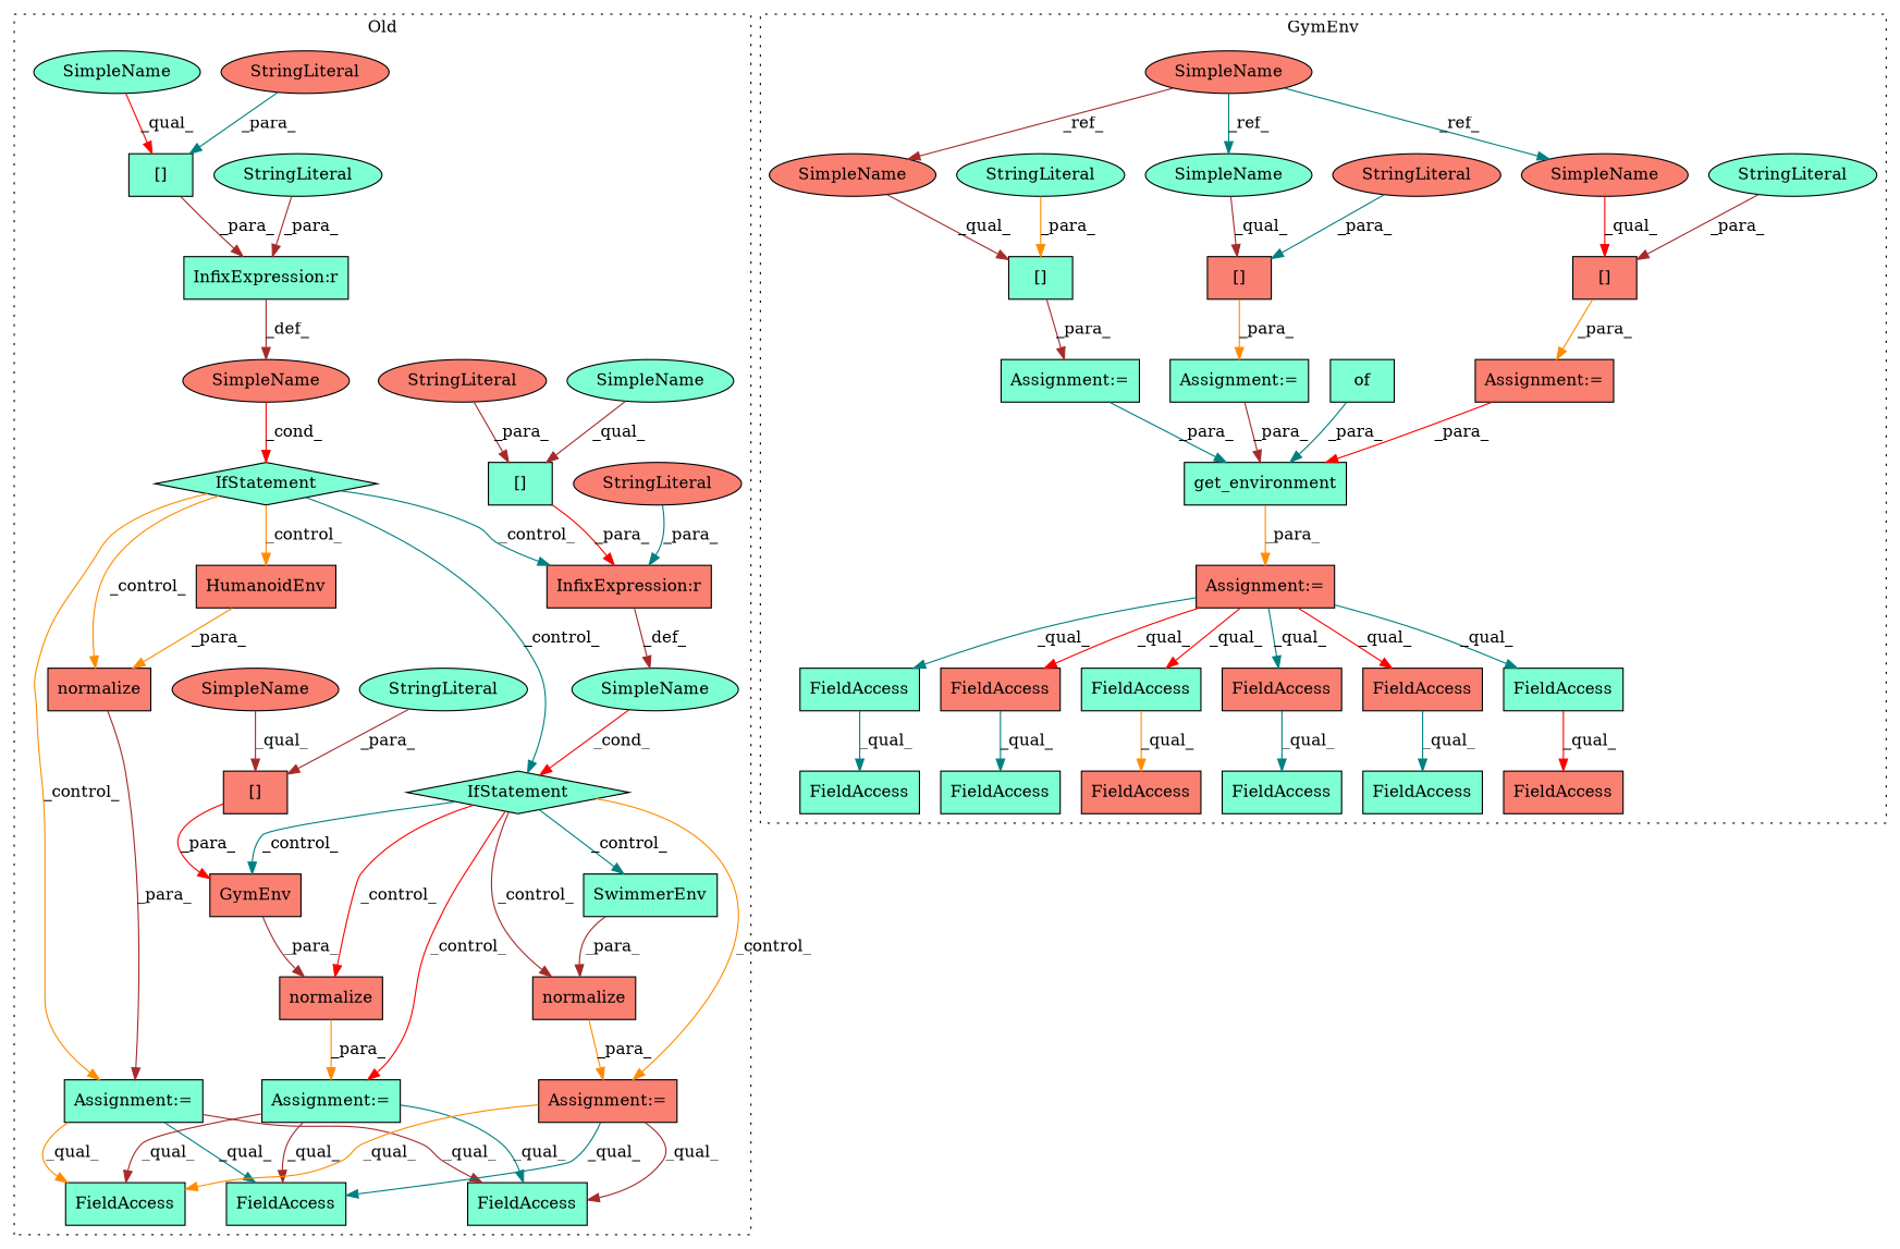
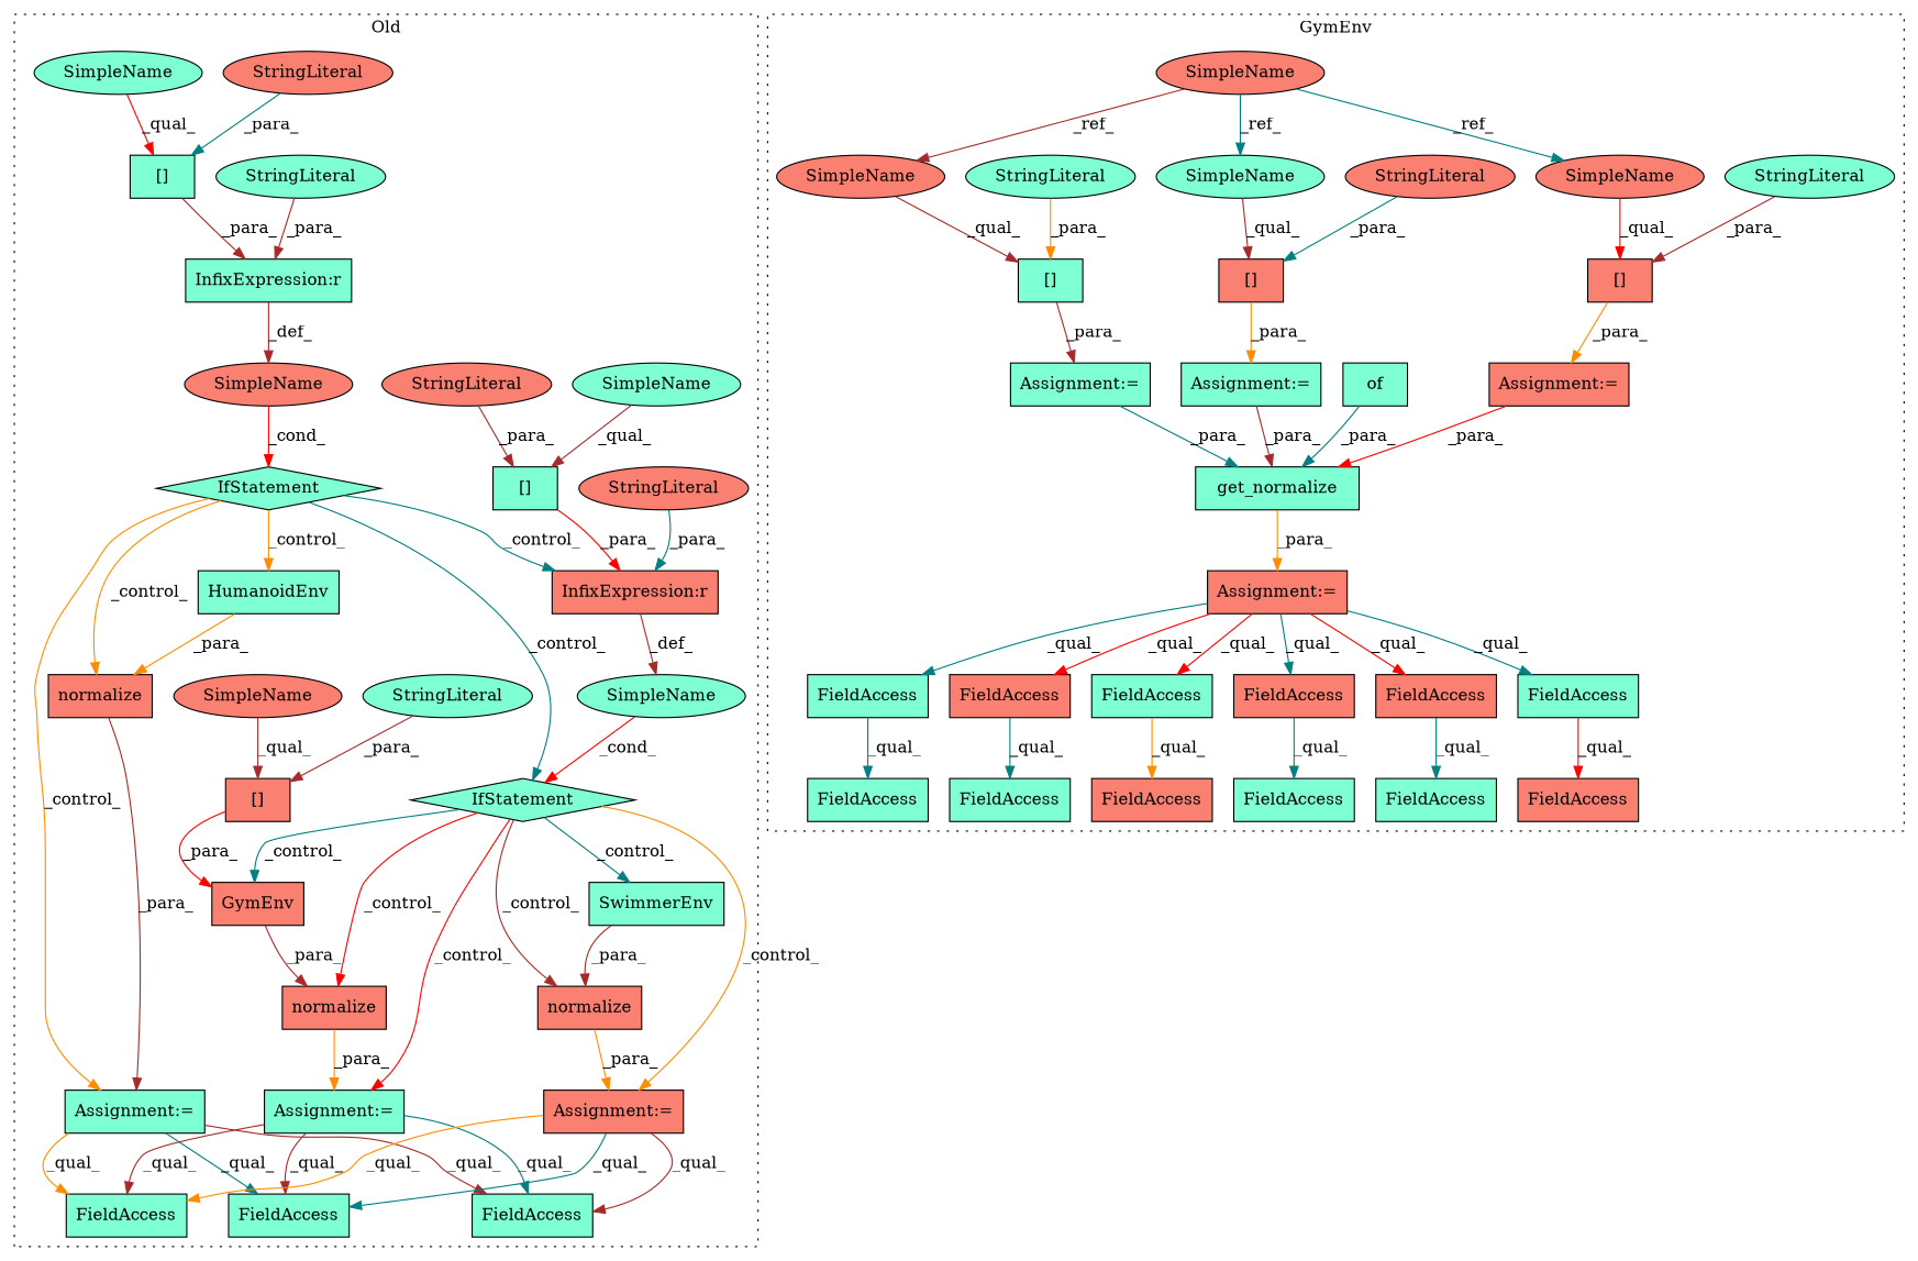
  digraph {
    node [a=22 fillcolor=aquamarine l=1 shape=box style=filled]
    edge [color=brown]
    n1 [a=32 l=12 label=SwimmerEnv s=2744]
    n2 [a=42 label=SimpleName shape=ellipse l=""]
    n3 [a=32 fillcolor=salmon l="10,1" label=normalize s="2783,2820"]
    n4 [a=42 fillcolor=salmon label=SimpleName shape=ellipse l=""]
    n5 [a=27 fillcolor=salmon l=4 label="InfixExpression:r" s=2701]
    n6 [a=2 l="8,1" label="[]" s="2682,2700"]
    n7 [a=45 fillcolor=salmon l=15 label=StringLiteral s=2705 shape=ellipse]
    n8 [a=45 fillcolor=salmon l=10 label=StringLiteral s=2690 shape=ellipse]
    n9 [a=2 l="8,1" label="[]" s="2583,2601"]
    n10 [a=45 fillcolor=salmon l=10 label=StringLiteral s=2591 shape=ellipse]
    n11 [a=2 fillcolor=salmon l="8,1" label="[]" s="2800,2818"]
    n12 [a=45 l=10 label=StringLiteral s=2808 shape=ellipse]
    n13 [a=32 fillcolor=salmon l="7,1" label=GymEnv s="2793,2819"]
-   n14 [a=32 fillcolor=salmon l=13 label=HumanoidEnv s=2646]
+   n14 [a=32 l=13 label=HumanoidEnv s=2646]
    n15 [l=8 label=FieldAccess s=3187]
    n16 [a=27 l=4 label="InfixExpression:r" s=2602]
    n17 [a=32 fillcolor=salmon l="10,1" label=normalize s="2636,2659"]
    n18 [a=25 l="4,2" label=IfStatement s="2579,2622" shape=diamond]
    n19 [a=32 fillcolor=salmon l="10,1" label=normalize s="2734,2756"]
    n20 [a=25 l="4,2" label=IfStatement s="2678,2720" shape=diamond]
    n21 [a=45 l=16 label=StringLiteral s=2606 shape=ellipse]
    n22 [a=7 label="Assignment:=" s=2635]
    n23 [a=7 label="Assignment:=" s=2782]
    n24 [a=7 fillcolor=salmon label="Assignment:=" s=2733]
    n25 [l=8 label=FieldAccess s=3232]
    n26 [l=8 label=FieldAccess s=3279]
    n27 [a=42 l=7 label=SimpleName s=2583 shape=ellipse]
    n28 [a=42 fillcolor=salmon l=7 label=SimpleName s=2800 shape=ellipse]
    n29 [a=42 l=7 label=SimpleName s=2682 shape=ellipse]
    n30 [a=2 fillcolor=salmon l="8,1" label="[]" s="2283,2299"]
    n31 [a=45 fillcolor=salmon l=8 label=StringLiteral s=2291 shape=ellipse]
    n32 [a=42 fillcolor=salmon l=7 label=SimpleName s=1758 shape=ellipse]
    n33 [a=2 fillcolor=salmon l="8,1" label="[]" s="2255,2269"]
    n34 [a=45 l=6 label=StringLiteral s=2263 shape=ellipse]
    n35 [a=2 l="8,1" label="[]" s="2225,2243"]
    n36 [a=45 l=10 label=StringLiteral s=2233 shape=ellipse]
    n37 [a=7 label="Assignment:=" s=2282]
    n38 [fillcolor=salmon l=22 label=FieldAccess s=2939]
    n39 [fillcolor=salmon l=21 label=FieldAccess s=2911]
    n40 [l=27 label=FieldAccess s=2758]
    n41 [fillcolor=salmon l=27 label=FieldAccess s=2414]
    n42 [l=16 label=FieldAccess s=2939]
    n43 [fillcolor=salmon l=21 label=FieldAccess s=2758]
    n44 [l=27 label=FieldAccess s=2845]
    n45 [fillcolor=salmon l=16 label=FieldAccess s=2442]
    n46 [l=21 label=FieldAccess s=2414]
    n47 [l=27 label=FieldAccess s=2911]
    n48 [l=21 label=FieldAccess s=2845]
    n49 [l=22 label=FieldAccess s=2442]
    n50 [a=32 l=4 label=of s=2351]
    n51 [a=7 fillcolor=salmon label="Assignment:=" s=2254]
    n52 [a=7 label="Assignment:=" s=2224]
    n53 [a=7 fillcolor=salmon label="Assignment:=" s=2309]
-   n54 [a=32 l="16,1" label=get_environment s="2310,2355"]
+   n54 [a=32 l="16,1" label=get_normalize s="2310,2355"]
    n55 [a=42 fillcolor=salmon l=7 label=SimpleName s=2255 shape=ellipse]
    n56 [a=42 l=7 label=SimpleName s=2283 shape=ellipse]
    n57 [a=42 fillcolor=salmon l=7 label=SimpleName s=2225 shape=ellipse]
    subgraph cluster_1 {
      label=Old
      style=dotted
      n1
      n2
      n3
      n4
      n5
      n6
      n7
      n8
      n9
      n10
      n11
      n12
      n13
      n14
      n15
      n16
      n17
      n18
      n19
      n20
      n21
      n22
      n23
      n24
      n25
      n26
      n27
      n28
      n29
    }
    subgraph cluster_2 {
      label=GymEnv
      style=dotted
      n30
      n31
      n32
      n33
      n34
      n35
      n36
      n37
      n38
      n39
      n40
      n41
      n42
      n43
      n44
      n45
      n46
      n47
      n48
      n49
      n50
      n51
      n52
      n53
      n54
      n55
      n56
      n57
    }
    n1 -> n19 [label=_para_]
    n2 -> n20 [color=red label=_cond_]
    n3 -> n23 [color=darkorange label=_para_]
    n4 -> n18 [color=red label=_cond_]
    n5 -> n2 [label=_def_]
    n6 -> n5 [color=red label=_para_]
    n7 -> n5 [color=teal label=_para_]
    n8 -> n6 [label=_para_]
    n9 -> n16 [label=_para_]
    n10 -> n9 [color=teal label=_para_]
    n11 -> n13 [color=red label=_para_]
    n12 -> n11 [label=_para_]
    n13 -> n3 [label=_para_]
    n14 -> n17 [color=darkorange label=_para_]
    n16 -> n4 [label=_def_]
    n17 -> n22 [label=_para_]
    n18 -> n5 [color=teal label=_control_]
    n18 -> n14 [color=darkorange label=_control_]
    n18 -> n17 [color=darkorange label=_control_]
    n18 -> n20 [color=teal label=_control_]
    n18 -> n22 [color=darkorange label=_control_]
    n19 -> n24 [color=darkorange label=_para_]
    n20 -> n1 [color=teal label=_control_]
    n20 -> n3 [color=red label=_control_]
    n20 -> n13 [color=teal label=_control_]
    n20 -> n19 [label=_control_]
    n20 -> n23 [color=red label=_control_]
    n20 -> n24 [color=darkorange label=_control_]
    n21 -> n16 [label=_para_]
    n22 -> n15 [color=darkorange label=_qual_]
    n22 -> n25 [color=teal label=_qual_]
    n22 -> n26 [label=_qual_]
    n23 -> n15 [label=_qual_]
    n23 -> n25 [label=_qual_]
    n23 -> n26 [color=teal label=_qual_]
    n24 -> n15 [color=darkorange label=_qual_]
    n24 -> n25 [color=teal label=_qual_]
    n24 -> n26 [label=_qual_]
    n27 -> n9 [color=red label=_qual_]
    n28 -> n11 [label=_qual_]
    n29 -> n6 [label=_qual_]
    n30 -> n37 [color=darkorange label=_para_]
    n31 -> n30 [color=teal label=_para_]
    n32 -> n55 [color=teal label=_ref_]
    n32 -> n56 [color=teal label=_ref_]
    n32 -> n57 [label=_ref_]
    n33 -> n51 [color=darkorange label=_para_]
    n34 -> n33 [label=_para_]
    n35 -> n52 [label=_para_]
    n36 -> n35 [color=darkorange label=_para_]
    n37 -> n54 [label=_para_]
    n39 -> n47 [color=teal label=_qual_]
    n42 -> n38 [color=darkorange label=_qual_]
    n43 -> n40 [color=teal label=_qual_]
    n45 -> n49 [color=teal label=_qual_]
    n46 -> n41 [color=red label=_qual_]
    n48 -> n44 [color=teal label=_qual_]
    n50 -> n54 [color=teal label=_para_]
    n51 -> n54 [color=red label=_para_]
    n52 -> n54 [color=teal label=_para_]
    n53 -> n39 [color=red label=_qual_]
    n53 -> n42 [color=red label=_qual_]
    n53 -> n43 [color=teal label=_qual_]
    n53 -> n45 [color=red label=_qual_]
    n53 -> n46 [color=teal label=_qual_]
    n53 -> n48 [color=teal label=_qual_]
    n54 -> n53 [color=darkorange label=_para_]
    n55 -> n33 [color=red label=_qual_]
    n56 -> n30 [label=_qual_]
    n57 -> n35 [label=_qual_]
  }
